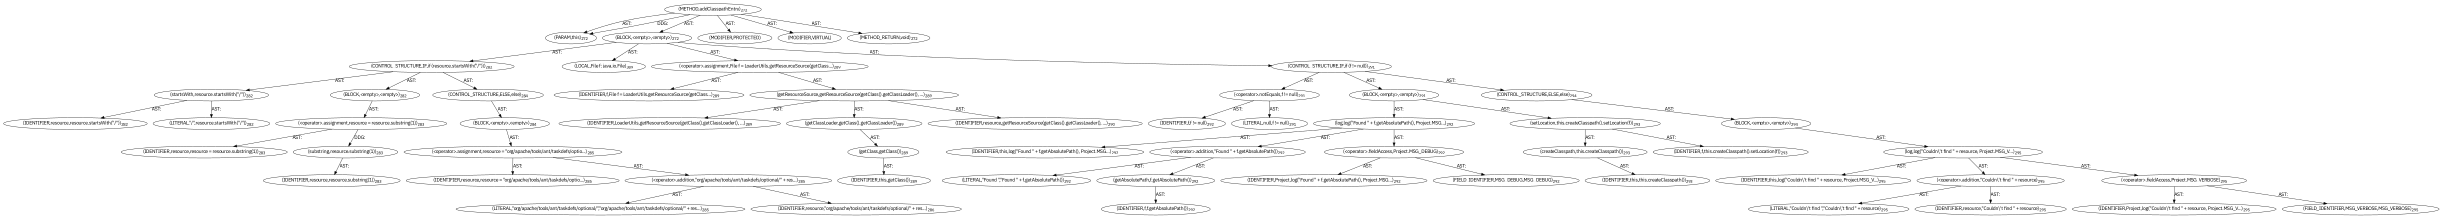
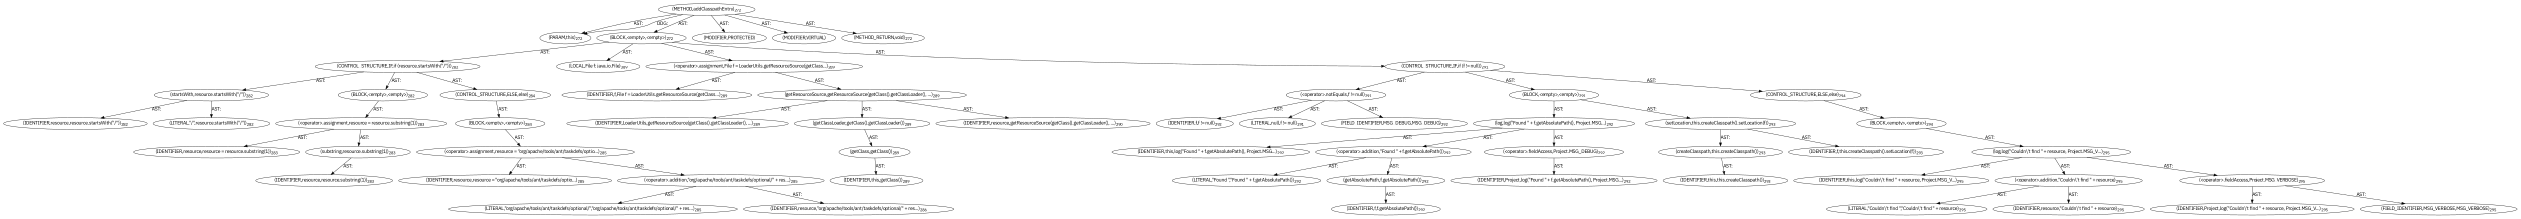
  digraph {
    fontname="IBM Plex Sans"
    node [fontname="IBM Plex Sans"]
    edge [fontname="IBM Plex Sans"]
    n1 [label=<(METHOD,addClasspathEntry)<SUB>272</SUB>>]
    n2 [label=<(PARAM,this)<SUB>272</SUB>>]
    n3 [label=<(BLOCK,&lt;empty&gt;,&lt;empty&gt;)<SUB>272</SUB>>]
    n4 [label=<(MODIFIER,PROTECTED)>]
    n5 [label=<(MODIFIER,VIRTUAL)>]
    n6 [label=<(METHOD_RETURN,void)<SUB>272</SUB>>]
    n7 [label=<(CONTROL_STRUCTURE,IF,if (resource.startsWith(&quot;/&quot;)))<SUB>282</SUB>>]
    n8 [label=<(LOCAL,File f: java.io.File)<SUB>389</SUB>>]
    n9 [label=<(&lt;operator&gt;.assignment,File f = LoaderUtils.getResourceSource(getClass...)<SUB>289</SUB>>]
    n10 [label=<(CONTROL_STRUCTURE,IF,if (f != null))<SUB>291</SUB>>]
    n11 [label=<(startsWith,resource.startsWith(&quot;/&quot;))<SUB>282</SUB>>]
    n12 [label=<(BLOCK,&lt;empty&gt;,&lt;empty&gt;)<SUB>282</SUB>>]
    n13 [label=<(CONTROL_STRUCTURE,ELSE,else)<SUB>284</SUB>>]
    n14 [label=<(IDENTIFIER,f,File f = LoaderUtils.getResourceSource(getClass...)<SUB>289</SUB>>]
    n15 [label=<(getResourceSource,getResourceSource(getClass().getClassLoader(), ...)<SUB>289</SUB>>]
    n16 [label=<(&lt;operator&gt;.notEquals,f != null)<SUB>291</SUB>>]
    n17 [label=<(BLOCK,&lt;empty&gt;,&lt;empty&gt;)<SUB>291</SUB>>]
    n18 [label=<(CONTROL_STRUCTURE,ELSE,else)<SUB>294</SUB>>]
    n19 [label=<(IDENTIFIER,resource,resource.startsWith(&quot;/&quot;))<SUB>282</SUB>>]
    n20 [label=<(LITERAL,&quot;/&quot;,resource.startsWith(&quot;/&quot;))<SUB>282</SUB>>]
    n21 [label=<(&lt;operator&gt;.assignment,resource = resource.substring(1))<SUB>283</SUB>>]
    n22 [label=<(BLOCK,&lt;empty&gt;,&lt;empty&gt;)<SUB>284</SUB>>]
    n23 [label=<(IDENTIFIER,resource,resource = resource.substring(1))<SUB>283</SUB>>]
    n24 [label=<(substring,resource.substring(1))<SUB>283</SUB>>]
    n25 [label=<(IDENTIFIER,resource,resource.substring(1))<SUB>283</SUB>>]
    n26 [label=<(&lt;operator&gt;.assignment,resource = &quot;org/apache/tools/ant/taskdefs/optio...)<SUB>285</SUB>>]
    n27 [label=<(IDENTIFIER,resource,resource = &quot;org/apache/tools/ant/taskdefs/optio...)<SUB>285</SUB>>]
    n28 [label=<(&lt;operator&gt;.addition,&quot;org/apache/tools/ant/taskdefs/optional/&quot; + res...)<SUB>285</SUB>>]
    n29 [label=<(LITERAL,&quot;org/apache/tools/ant/taskdefs/optional/&quot;,&quot;org/apache/tools/ant/taskdefs/optional/&quot; + res...)<SUB>285</SUB>>]
    n30 [label=<(IDENTIFIER,resource,&quot;org/apache/tools/ant/taskdefs/optional/&quot; + res...)<SUB>286</SUB>>]
    n31 [label=<(IDENTIFIER,LoaderUtils,getResourceSource(getClass().getClassLoader(), ...)<SUB>289</SUB>>]
    n32 [label=<(getClassLoader,getClass().getClassLoader())<SUB>289</SUB>>]
    n33 [label=<(IDENTIFIER,resource,getResourceSource(getClass().getClassLoader(), ...)<SUB>290</SUB>>]
    n34 [label=<(getClass,getClass())<SUB>289</SUB>>]
    n35 [label=<(IDENTIFIER,this,getClass())<SUB>289</SUB>>]
    n36 [label=<(IDENTIFIER,f,f != null)<SUB>292</SUB>>]
    n37 [label=<(LITERAL,null,f != null)<SUB>291</SUB>>]
    n38 [label=<(log,log(&quot;Found &quot; + f.getAbsolutePath(), Project.MSG...)<SUB>292</SUB>>]
    n39 [label=<(setLocation,this.createClasspath().setLocation(f))<SUB>293</SUB>>]
    n40 [label=<(BLOCK,&lt;empty&gt;,&lt;empty&gt;)<SUB>294</SUB>>]
    n41 [label=<(IDENTIFIER,this,log(&quot;Found &quot; + f.getAbsolutePath(), Project.MSG...)<SUB>292</SUB>>]
    n42 [label=<(&lt;operator&gt;.addition,&quot;Found &quot; + f.getAbsolutePath())<SUB>292</SUB>>]
    n43 [label=<(&lt;operator&gt;.fieldAccess,Project.MSG_DEBUG)<SUB>292</SUB>>]
    n44 [label=<(createClasspath,this.createClasspath())<SUB>293</SUB>>]
    n45 [label=<(IDENTIFIER,f,this.createClasspath().setLocation(f))<SUB>293</SUB>>]
    n46 [label=<(LITERAL,&quot;Found &quot;,&quot;Found &quot; + f.getAbsolutePath())<SUB>292</SUB>>]
    n47 [label=<(getAbsolutePath,f.getAbsolutePath())<SUB>292</SUB>>]
    n48 [label=<(IDENTIFIER,Project,log(&quot;Found &quot; + f.getAbsolutePath(), Project.MSG...)<SUB>292</SUB>>]
    n49 [label=<(FIELD_IDENTIFIER,MSG_DEBUG,MSG_DEBUG)<SUB>292</SUB>>]
    n50 [label=<(IDENTIFIER,f,f.getAbsolutePath())<SUB>292</SUB>>]
    n51 [label=<(IDENTIFIER,this,this.createClasspath())<SUB>293</SUB>>]
    n52 [label=<(log,log(&quot;Couldn\'t find &quot; + resource, Project.MSG_V...)<SUB>295</SUB>>]
    n53 [label=<(IDENTIFIER,this,log(&quot;Couldn\'t find &quot; + resource, Project.MSG_V...)<SUB>295</SUB>>]
    n54 [label=<(&lt;operator&gt;.addition,&quot;Couldn\'t find &quot; + resource)<SUB>295</SUB>>]
    n55 [label=<(&lt;operator&gt;.fieldAccess,Project.MSG_VERBOSE)<SUB>295</SUB>>]
    n56 [label=<(LITERAL,&quot;Couldn\'t find &quot;,&quot;Couldn\'t find &quot; + resource)<SUB>295</SUB>>]
    n57 [label=<(IDENTIFIER,resource,&quot;Couldn\'t find &quot; + resource)<SUB>295</SUB>>]
    n58 [label=<(IDENTIFIER,Project,log(&quot;Couldn\'t find &quot; + resource, Project.MSG_V...)<SUB>295</SUB>>]
    n59 [label=<(FIELD_IDENTIFIER,MSG_VERBOSE,MSG_VERBOSE)<SUB>295</SUB>>]
    n1 -> n2 [label="AST: "]
    n1 -> n2 [label="DDG: "]
    n1 -> n3 [label="AST: "]
    n1 -> n4 [label="AST: "]
    n1 -> n5 [label="AST: "]
    n1 -> n6 [label="AST: "]
    n3 -> n7 [label="AST: "]
    n3 -> n8 [label="AST: "]
    n3 -> n9 [label="AST: "]
    n3 -> n10 [label="AST: "]
    n7 -> n11 [label="AST: "]
    n7 -> n12 [label="AST: "]
    n7 -> n13 [label="AST: "]
    n9 -> n14 [label="AST: "]
    n9 -> n15 [label="AST: "]
    n10 -> n16 [label="AST: "]
    n10 -> n17 [label="AST: "]
    n10 -> n18 [label="AST: "]
    n11 -> n19 [label="AST: "]
    n11 -> n20 [label="AST: "]
    n12 -> n21 [label="AST: "]
    n13 -> n22 [label="AST: "]
    n15 -> n31 [label="AST: "]
    n15 -> n32 [label="AST: "]
    n15 -> n33 [label="AST: "]
    n16 -> n36 [label="AST: "]
    n16 -> n37 [label="AST: "]
    n17 -> n38 [label="AST: "]
    n17 -> n39 [label="AST: "]
    n18 -> n40 [label="AST: "]
    n21 -> n23 [label="AST: "]
-   n21 -> n24 [label="DDG: "]
+   n21 -> n24 [label="AST: "]
    n22 -> n26 [label="AST: "]
    n24 -> n25 [label="AST: "]
    n26 -> n27 [label="AST: "]
    n26 -> n28 [label="AST: "]
    n28 -> n29 [label="AST: "]
    n28 -> n30 [label="AST: "]
    n32 -> n34 [label="AST: "]
    n34 -> n35 [label="AST: "]
    n38 -> n41 [label="AST: "]
    n38 -> n42 [label="AST: "]
    n38 -> n43 [label="AST: "]
    n39 -> n44 [label="AST: "]
    n39 -> n45 [label="AST: "]
    n40 -> n52 [label="AST: "]
    n42 -> n46 [label="AST: "]
    n42 -> n47 [label="AST: "]
    n43 -> n48 [label="AST: "]
-   n43 -> n49 [label="AST: "]
+   n16 -> n49 [label="AST: "]
    n44 -> n51 [label="AST: "]
    n47 -> n50 [label="AST: "]
    n52 -> n53 [label="AST: "]
    n52 -> n54 [label="AST: "]
    n52 -> n55 [label="AST: "]
    n54 -> n56 [label="AST: "]
    n54 -> n57 [label="AST: "]
    n55 -> n58 [label="AST: "]
    n55 -> n59 [label="AST: "]
  }
